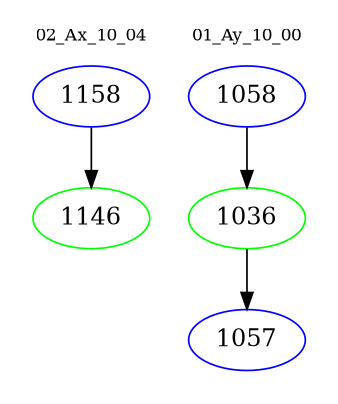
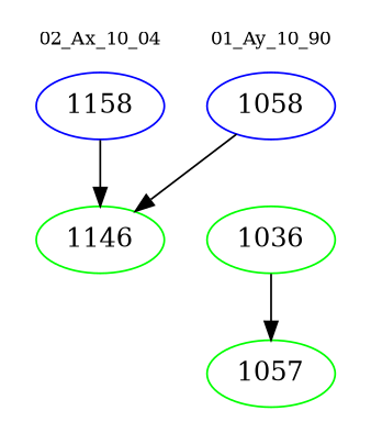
  digraph {
    node [color=blue]
    edge [color=black]
    n1 [label=1158]
    n2 [color=green label=1146]
    n3 [label=1058]
    n4 [color=green label=1036]
-   n5 [label=1057]
+   n5 [color=green label=1057]
    subgraph cluster_1 {
      color=white
      fontsize=10
      label="02_Ax_10_04"
      n1
      n2
    }
    subgraph cluster_2 {
      color=white
      fontsize=10
-     label="01_Ay_10_00"
+     label="01_Ay_10_90"
      n3
      n4
      n5
    }
    n1 -> n2
-   n3 -> n4
+   n3 -> n2
    n4 -> n5
  }
